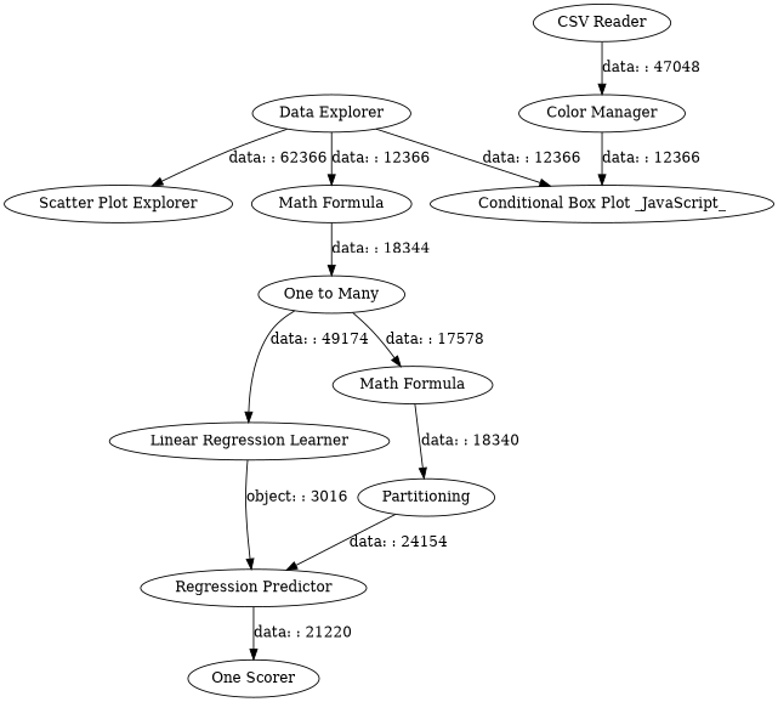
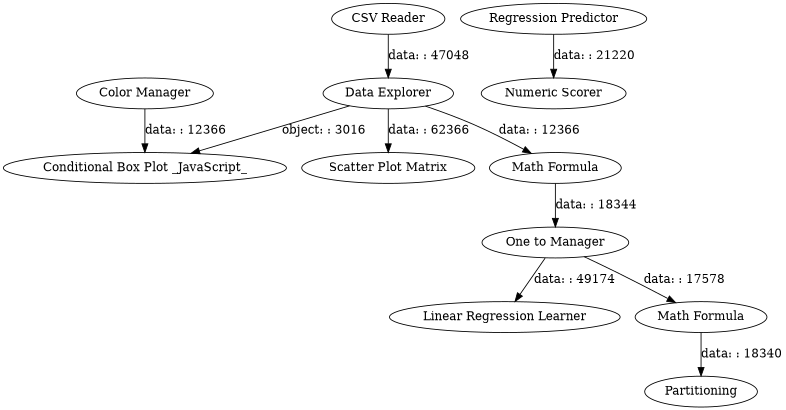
  digraph {
    rankdir=TB
    n1 [label="Linear Regression Learner"]
    n2 [label="Regression Predictor"]
-   n3 [label="One Scorer"]
+   n3 [label="Numeric Scorer"]
    n4 [label="CSV Reader"]
    n5 [label="Color Manager"]
    n6 [label="Conditional Box Plot _JavaScript_"]
-   n7 [label="Scatter Plot Explorer"]
-   n8 [label="One to Many"]
+   n7 [label="Scatter Plot Matrix"]
+   n8 [label="One to Manager"]
    n9 [label="Math Formula"]
    n10 [label=Partitioning]
    n11 [label="Math Formula"]
    n12 [label="Data Explorer"]
-   n1 -> n2 [label="object: : 3016"]
    n2 -> n3 [label="data: : 21220"]
-   n4 -> n5 [label="data: : 47048"]
+   n4 -> n12 [label="data: : 47048"]
    n5 -> n6 [label="data: : 12366"]
    n8 -> n1 [label="data: : 49174"]
    n8 -> n9 [label="data: : 17578"]
    n9 -> n10 [label="data: : 18340"]
-   n10 -> n2 [label="data: : 24154"]
    n11 -> n8 [label="data: : 18344"]
-   n12 -> n6 [label="data: : 12366"]
+   n12 -> n6 [label="object: : 3016"]
    n12 -> n7 [label="data: : 62366"]
    n12 -> n11 [label="data: : 12366"]
  }
